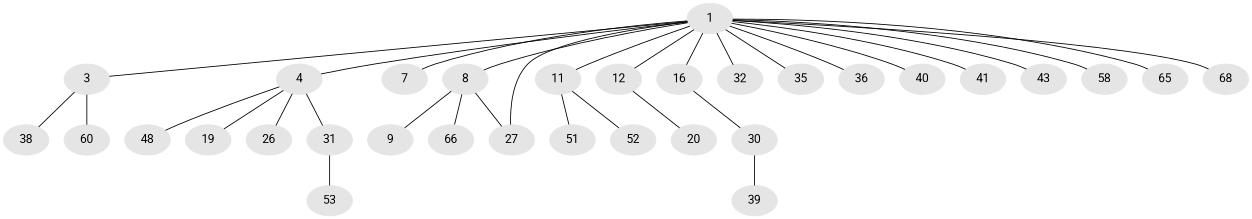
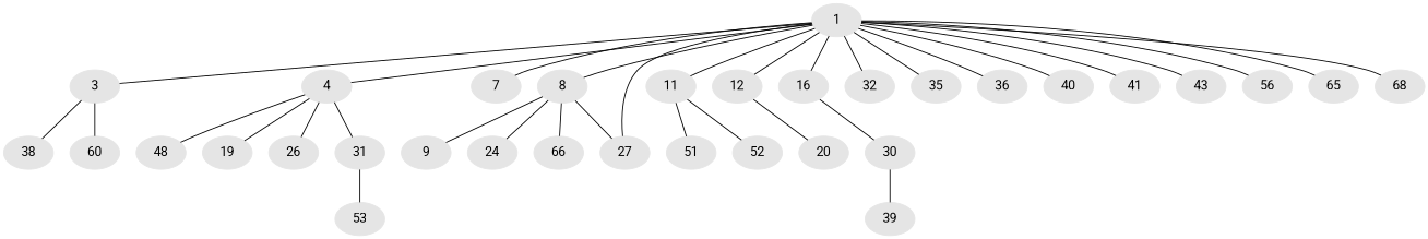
  graph {
    fontname=Roboto
    node [color=gray90 fontname=Roboto style=filled]
    edge [fontname=Roboto]
    1 [super="+2+14+6"]
    3 [super="+5+21"]
    4 [super="+10"]
    7 [super="+63+54"]
    8
    11 [super="+44"]
    12 [super="+50+62"]
    16 [super="+17"]
    27 [super="+61"]
    32 [super="+55"]
    35
    36 [super="+48"]
    40
    41 [super="+46"]
    43
-   58
+   58 [label=56]
    65
    68
    38
    60
    n21 [label=48]
    19
    26
    31
    9 [super="+23"]
+   24
    66
    51
    52 [super="+56"]
    20 [super="+37+59"]
    30
    53
    39
    1 -- 3
    1 -- 4 [weight=2]
    1 -- 7
    1 -- 8
    1 -- 11
    1 -- 12
    1 -- 16
    1 -- 27
    1 -- 32
    1 -- 35
    1 -- 36
    1 -- 40
    1 -- 41
    1 -- 43
    1 -- 58
    1 -- 65
    1 -- 68
    3 -- 38
    3 -- 60
    4 -- n21
    4 -- 19
    4 -- 26
    4 -- 31
    8 -- 27
    8 -- 9
+   8 -- 24
    8 -- 66
    11 -- 51
    11 -- 52
    12 -- 20
    16 -- 30
    31 -- 53
    30 -- 39
  }
